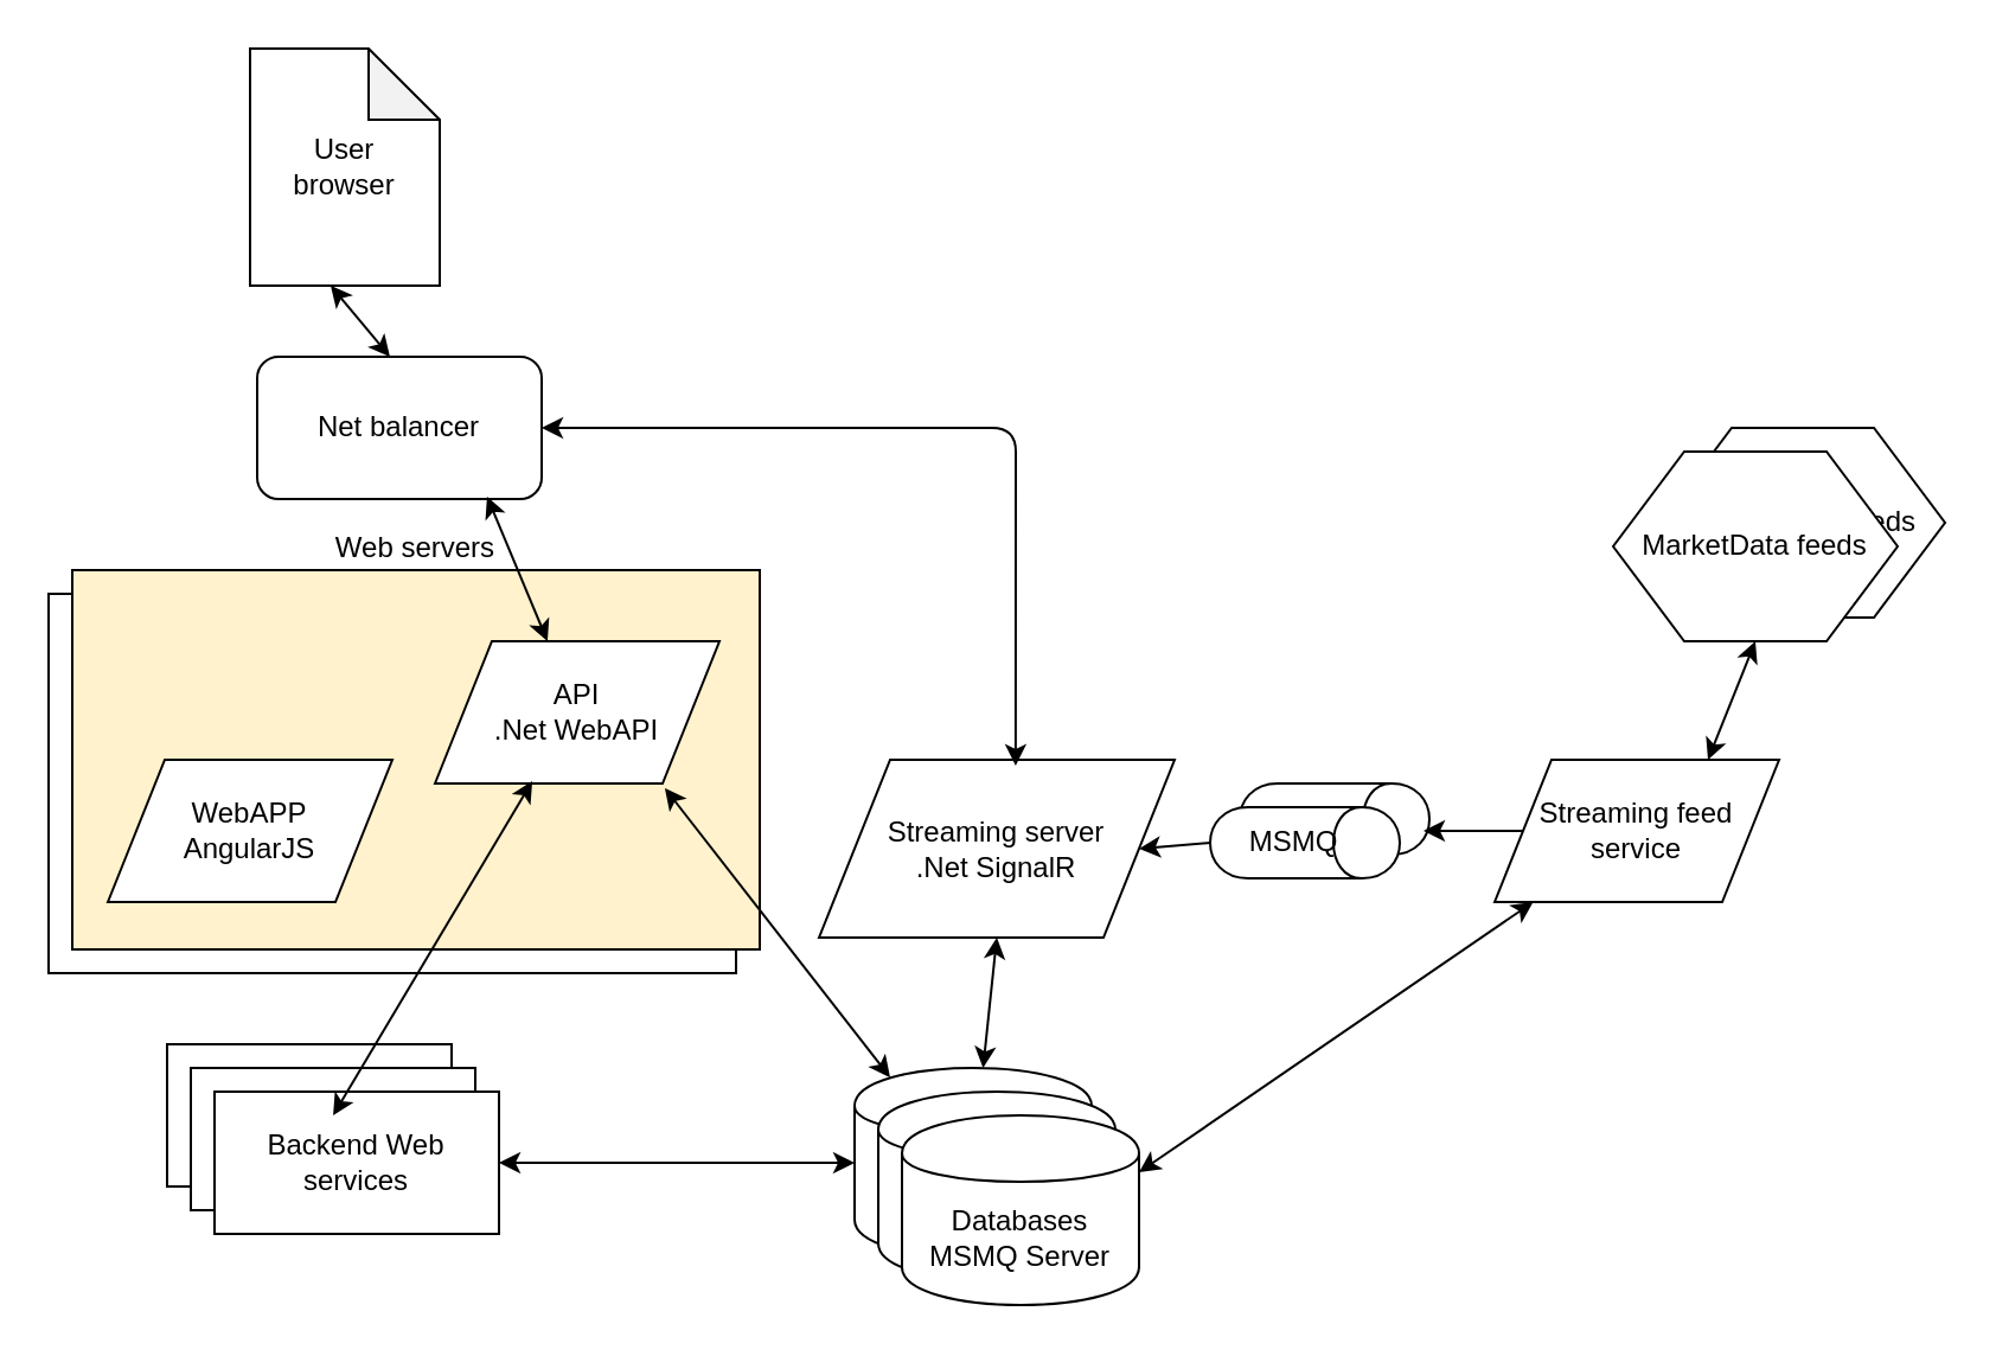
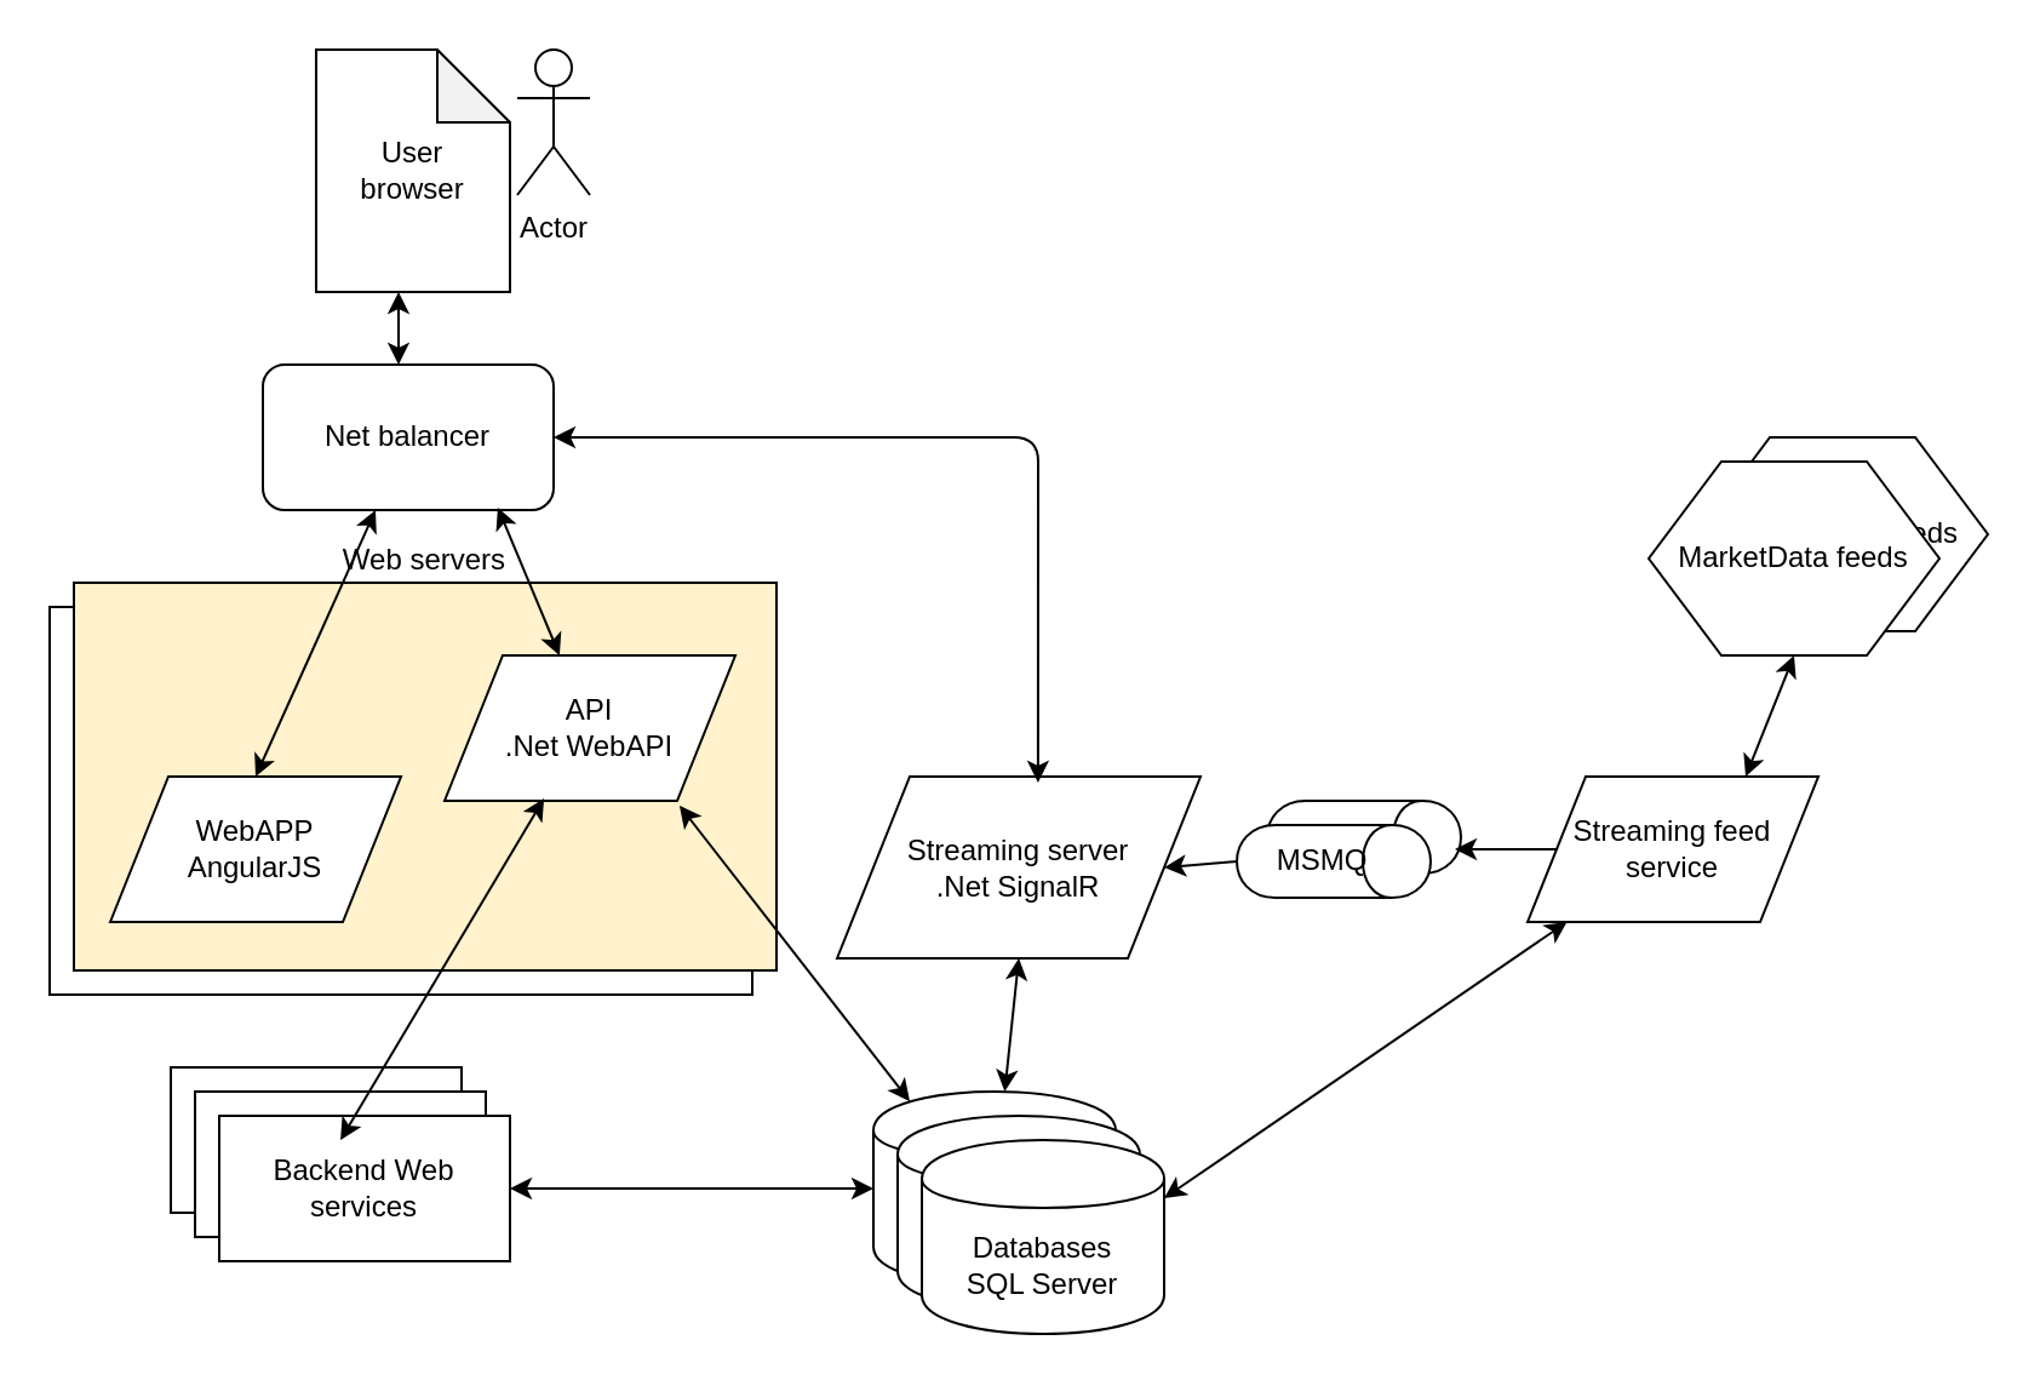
  <mxCell id="0" />
  <mxCell id="1" parent="0" />
- <mxCell id="3" value="User &lt;br&gt;browser" style="shape=note;whiteSpace=wrap;html=1;backgroundOutline=1;darkOpacity=0.05;" vertex="1" parent="1"><mxGeometry x="105" y="20" width="80" height="100" as="geometry" /></mxCell>
+ <mxCell id="2" value="Actor" style="shape=umlActor;verticalLabelPosition=bottom;labelBackgroundColor=#ffffff;verticalAlign=top;html=1;outlineConnect=0;" vertex="1" parent="1"><mxGeometry x="213" y="20" width="30" height="60" as="geometry" /></mxCell>
+ <mxCell id="3" value="User &lt;br&gt;browser" style="shape=note;whiteSpace=wrap;html=1;backgroundOutline=1;darkOpacity=0.05;" vertex="1" parent="1"><mxGeometry x="130" y="20" width="80" height="100" as="geometry" /></mxCell>
  <mxCell id="4" value="Net balancer&lt;br&gt;" style="rounded=1;whiteSpace=wrap;html=1;" vertex="1" parent="1"><mxGeometry x="108" y="150" width="120" height="60" as="geometry" /></mxCell>
  <mxCell id="5" value="" style="rounded=0;whiteSpace=wrap;html=1;" vertex="1" parent="1"><mxGeometry x="20" y="250" width="290" height="160" as="geometry" /></mxCell>
  <mxCell id="6" value="Web servers" style="rounded=0;whiteSpace=wrap;html=1;labelPosition=center;verticalLabelPosition=top;align=center;verticalAlign=bottom;fillColor=#fff2cc;" vertex="1" parent="1"><mxGeometry x="30" y="240" width="290" height="160" as="geometry" /></mxCell>
  <mxCell id="7" value="WebAPP&lt;br&gt;AngularJS" style="shape=parallelogram;perimeter=parallelogramPerimeter;whiteSpace=wrap;html=1;" vertex="1" parent="1"><mxGeometry x="45" y="320" width="120" height="60" as="geometry" /></mxCell>
  <mxCell id="8" value="API&lt;br&gt;.Net WebAPI" style="shape=parallelogram;perimeter=parallelogramPerimeter;whiteSpace=wrap;html=1;" vertex="1" parent="1"><mxGeometry x="183" y="270" width="120" height="60" as="geometry" /></mxCell>
  <mxCell id="9" value="Backend Web services" style="rounded=0;whiteSpace=wrap;html=1;" vertex="1" parent="1"><mxGeometry x="70" y="440" width="120" height="60" as="geometry" /></mxCell>
  <mxCell id="10" value="Backend Web services" style="rounded=0;whiteSpace=wrap;html=1;" vertex="1" parent="1"><mxGeometry x="80" y="450" width="120" height="60" as="geometry" /></mxCell>
  <mxCell id="11" value="Backend Web services" style="rounded=0;whiteSpace=wrap;html=1;" vertex="1" parent="1"><mxGeometry x="90" y="460" width="120" height="60" as="geometry" /></mxCell>
  <mxCell id="12" value="" style="endArrow=classic;startArrow=classic;html=1;entryX=0.342;entryY=0.983;entryDx=0;entryDy=0;entryPerimeter=0;exitX=0.417;exitY=0.167;exitDx=0;exitDy=0;exitPerimeter=0;" edge="1" parent="1" source="11" target="8"><mxGeometry width="50" height="50" relative="1" as="geometry"><mxPoint x="-150" y="590" as="sourcePoint" /><mxPoint x="-100" y="540" as="targetPoint" /></mxGeometry></mxCell>
  <mxCell id="13" value="" style="endArrow=classic;startArrow=classic;html=1;entryX=0.425;entryY=1;entryDx=0;entryDy=0;entryPerimeter=0;" edge="1" parent="1" target="3"><mxGeometry width="50" height="50" relative="1" as="geometry"><mxPoint x="164" y="150" as="sourcePoint" /><mxPoint x="200" y="120" as="targetPoint" /></mxGeometry></mxCell>
+ <mxCell id="14" value="" style="endArrow=classic;startArrow=classic;html=1;entryX=0.5;entryY=0;entryDx=0;entryDy=0;" edge="1" parent="1" source="4" target="7"><mxGeometry width="50" height="50" relative="1" as="geometry"><mxPoint x="168" y="260" as="sourcePoint" /><mxPoint x="168" y="240" as="targetPoint" /></mxGeometry></mxCell>
  <mxCell id="15" value="" style="endArrow=classic;startArrow=classic;html=1;entryX=0.808;entryY=0.983;entryDx=0;entryDy=0;entryPerimeter=0;" edge="1" parent="1" source="8" target="4"><mxGeometry width="50" height="50" relative="1" as="geometry"><mxPoint x="-150" y="590" as="sourcePoint" /><mxPoint x="-100" y="540" as="targetPoint" /></mxGeometry></mxCell>
  <mxCell id="16" value="Streaming server&lt;br&gt;.Net SignalR" style="shape=parallelogram;perimeter=parallelogramPerimeter;whiteSpace=wrap;html=1;" vertex="1" parent="1"><mxGeometry x="345" y="320" width="150" height="75" as="geometry" /></mxCell>
  <mxCell id="17" value="" style="endArrow=classic;startArrow=classic;html=1;entryX=1;entryY=0.5;entryDx=0;entryDy=0;exitX=0.553;exitY=0.033;exitDx=0;exitDy=0;exitPerimeter=0;" edge="1" parent="1" source="16" target="4"><mxGeometry width="50" height="50" relative="1" as="geometry"><mxPoint x="230" y="220" as="sourcePoint" /><mxPoint x="280" y="170" as="targetPoint" /><Array as="points"><mxPoint x="428" y="180" /></Array></mxGeometry></mxCell>
  <mxCell id="18" value="" style="shape=cylinder;whiteSpace=wrap;html=1;boundedLbl=1;backgroundOutline=1;" vertex="1" parent="1"><mxGeometry x="360" y="450" width="100" height="80" as="geometry" /></mxCell>
  <mxCell id="19" value="" style="shape=cylinder;whiteSpace=wrap;html=1;boundedLbl=1;backgroundOutline=1;" vertex="1" parent="1"><mxGeometry x="370" y="460" width="100" height="80" as="geometry" /></mxCell>
- <mxCell id="20" value="Databases&lt;br&gt;MSMQ Server" style="shape=cylinder;whiteSpace=wrap;html=1;boundedLbl=1;backgroundOutline=1;" vertex="1" parent="1"><mxGeometry x="380" y="470" width="100" height="80" as="geometry" /></mxCell>
+ <mxCell id="20" value="Databases&lt;br&gt;SQL Server" style="shape=cylinder;whiteSpace=wrap;html=1;boundedLbl=1;backgroundOutline=1;" vertex="1" parent="1"><mxGeometry x="380" y="470" width="100" height="80" as="geometry" /></mxCell>
  <mxCell id="21" value="" style="endArrow=classic;startArrow=classic;html=1;exitX=1;exitY=0.5;exitDx=0;exitDy=0;entryX=0;entryY=0.5;entryDx=0;entryDy=0;" edge="1" parent="1" source="11" target="18"><mxGeometry width="50" height="50" relative="1" as="geometry"><mxPoint x="240" y="530" as="sourcePoint" /><mxPoint x="290" y="480" as="targetPoint" /></mxGeometry></mxCell>
  <mxCell id="22" value="" style="endArrow=classic;startArrow=classic;html=1;exitX=0.808;exitY=1.033;exitDx=0;exitDy=0;exitPerimeter=0;entryX=0.15;entryY=0.05;entryDx=0;entryDy=0;entryPerimeter=0;" edge="1" parent="1" source="8" target="18"><mxGeometry width="50" height="50" relative="1" as="geometry"><mxPoint x="330" y="460" as="sourcePoint" /><mxPoint x="380" y="410" as="targetPoint" /></mxGeometry></mxCell>
  <mxCell id="23" value="" style="endArrow=classic;startArrow=classic;html=1;entryX=0.5;entryY=1;entryDx=0;entryDy=0;" edge="1" parent="1" source="18" target="16"><mxGeometry width="50" height="50" relative="1" as="geometry"><mxPoint x="440" y="430" as="sourcePoint" /><mxPoint x="490" y="380" as="targetPoint" /></mxGeometry></mxCell>
  <mxCell id="24" value="Market data feeds" style="shape=hexagon;perimeter=hexagonPerimeter2;whiteSpace=wrap;html=1;" vertex="1" parent="1"><mxGeometry x="700" y="180" width="120" height="80" as="geometry" /></mxCell>
  <mxCell id="25" value="Streaming feed service" style="shape=parallelogram;perimeter=parallelogramPerimeter;whiteSpace=wrap;html=1;" vertex="1" parent="1"><mxGeometry x="630" y="320" width="120" height="60" as="geometry" /></mxCell>
  <mxCell id="26" value="" style="endArrow=classic;startArrow=classic;html=1;exitX=0.75;exitY=0;exitDx=0;exitDy=0;entryX=0.5;entryY=1;entryDx=0;entryDy=0;" edge="1" parent="1" source="25" target="32"><mxGeometry width="50" height="50" relative="1" as="geometry"><mxPoint x="770" y="230" as="sourcePoint" /><mxPoint x="820" y="180" as="targetPoint" /></mxGeometry></mxCell>
  <mxCell id="27" value="" style="endArrow=classic;startArrow=classic;html=1;entryX=1;entryY=0.3;entryDx=0;entryDy=0;" edge="1" parent="1" source="25" target="20"><mxGeometry width="50" height="50" relative="1" as="geometry"><mxPoint x="690" y="430" as="sourcePoint" /><mxPoint x="690" y="450.711" as="targetPoint" /></mxGeometry></mxCell>
  <mxCell id="28" value="MSMQ" style="shape=cylinder;whiteSpace=wrap;html=1;boundedLbl=1;backgroundOutline=1;align=center;direction=south;" vertex="1" parent="1"><mxGeometry x="522.5" y="330" width="80" height="30" as="geometry" /></mxCell>
  <mxCell id="29" value="MSMQ" style="shape=cylinder;whiteSpace=wrap;html=1;boundedLbl=1;backgroundOutline=1;align=center;direction=south;" vertex="1" parent="1"><mxGeometry x="510" y="340" width="80" height="30" as="geometry" /></mxCell>
  <mxCell id="30" value="" style="endArrow=classic;html=1;exitX=0.5;exitY=1;exitDx=0;exitDy=0;entryX=1;entryY=0.5;entryDx=0;entryDy=0;" edge="1" parent="1" source="29" target="16"><mxGeometry width="50" height="50" relative="1" as="geometry"><mxPoint x="-70" y="620" as="sourcePoint" /><mxPoint x="-20" y="570" as="targetPoint" /></mxGeometry></mxCell>
  <mxCell id="31" value="" style="endArrow=classic;html=1;" edge="1" parent="1" source="25"><mxGeometry width="50" height="50" relative="1" as="geometry"><mxPoint x="559.289" y="400" as="sourcePoint" /><mxPoint x="600" y="350" as="targetPoint" /></mxGeometry></mxCell>
  <mxCell id="32" value="MarketData feeds" style="shape=hexagon;perimeter=hexagonPerimeter2;whiteSpace=wrap;html=1;" vertex="1" parent="1"><mxGeometry x="680" y="190" width="120" height="80" as="geometry" /></mxCell>
